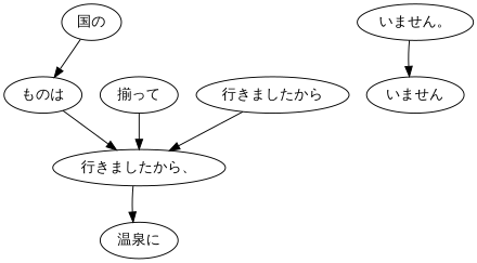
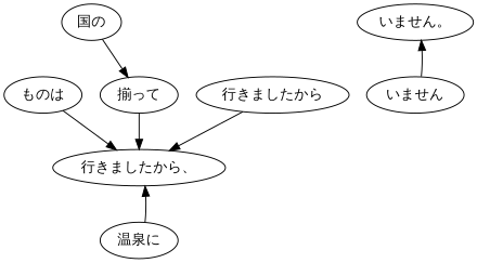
  digraph {
    fontname="Fira Sans"
    node [fontname="Fira Sans"]
    edge [fontname="Fira Sans"]
    n1 [label="国の"]
    n2 [label="ものは"]
    n3 [label="行きましたから、"]
    n4 [label="揃って"]
    n5 [label="行きましたから"]
    n6 [label="温泉に"]
    n7 [label="いません。"]
    n8 [label="いません"]
-   n1 -> n2
+   n1 -> n4
    n2 -> n3
    n4 -> n3
    n5 -> n3
-   n3 -> n6
-   n7 -> n8
+   n6 -> n3
+   n8 -> n7
  }
